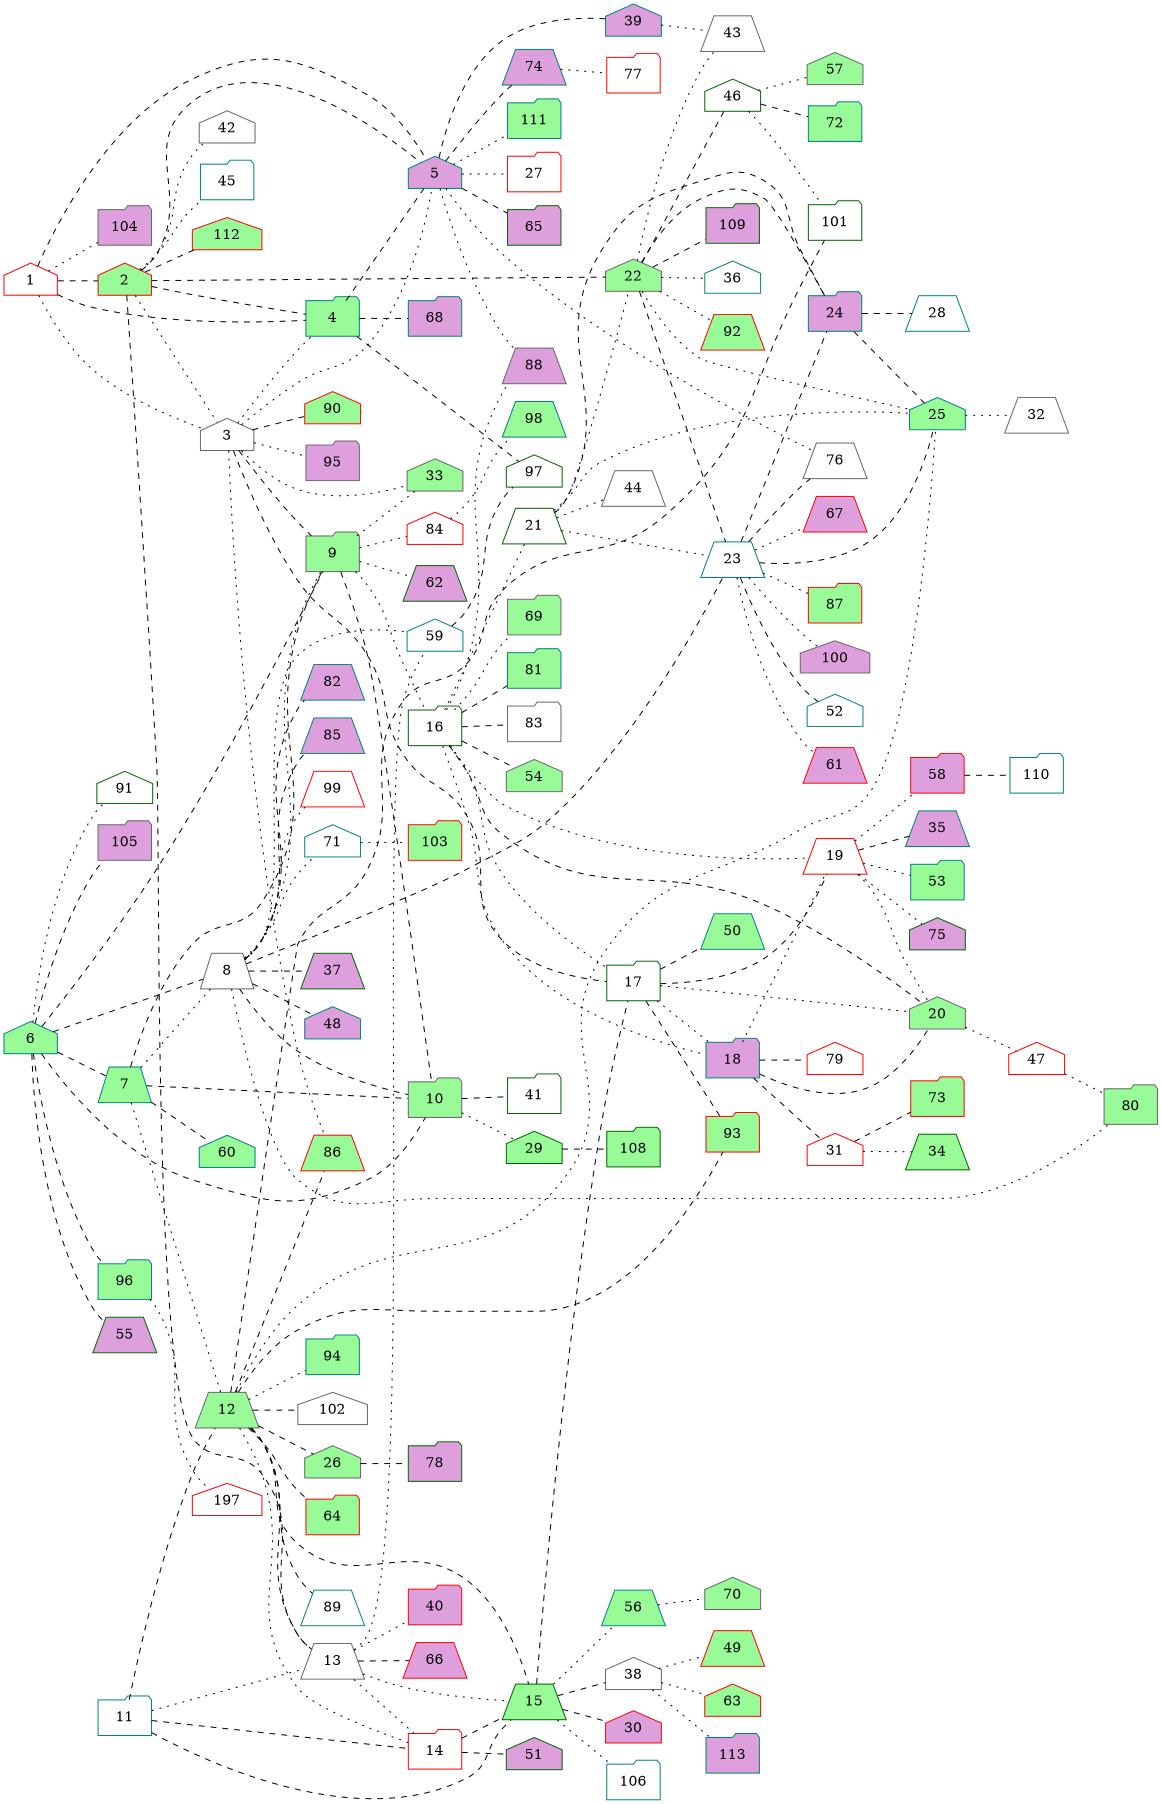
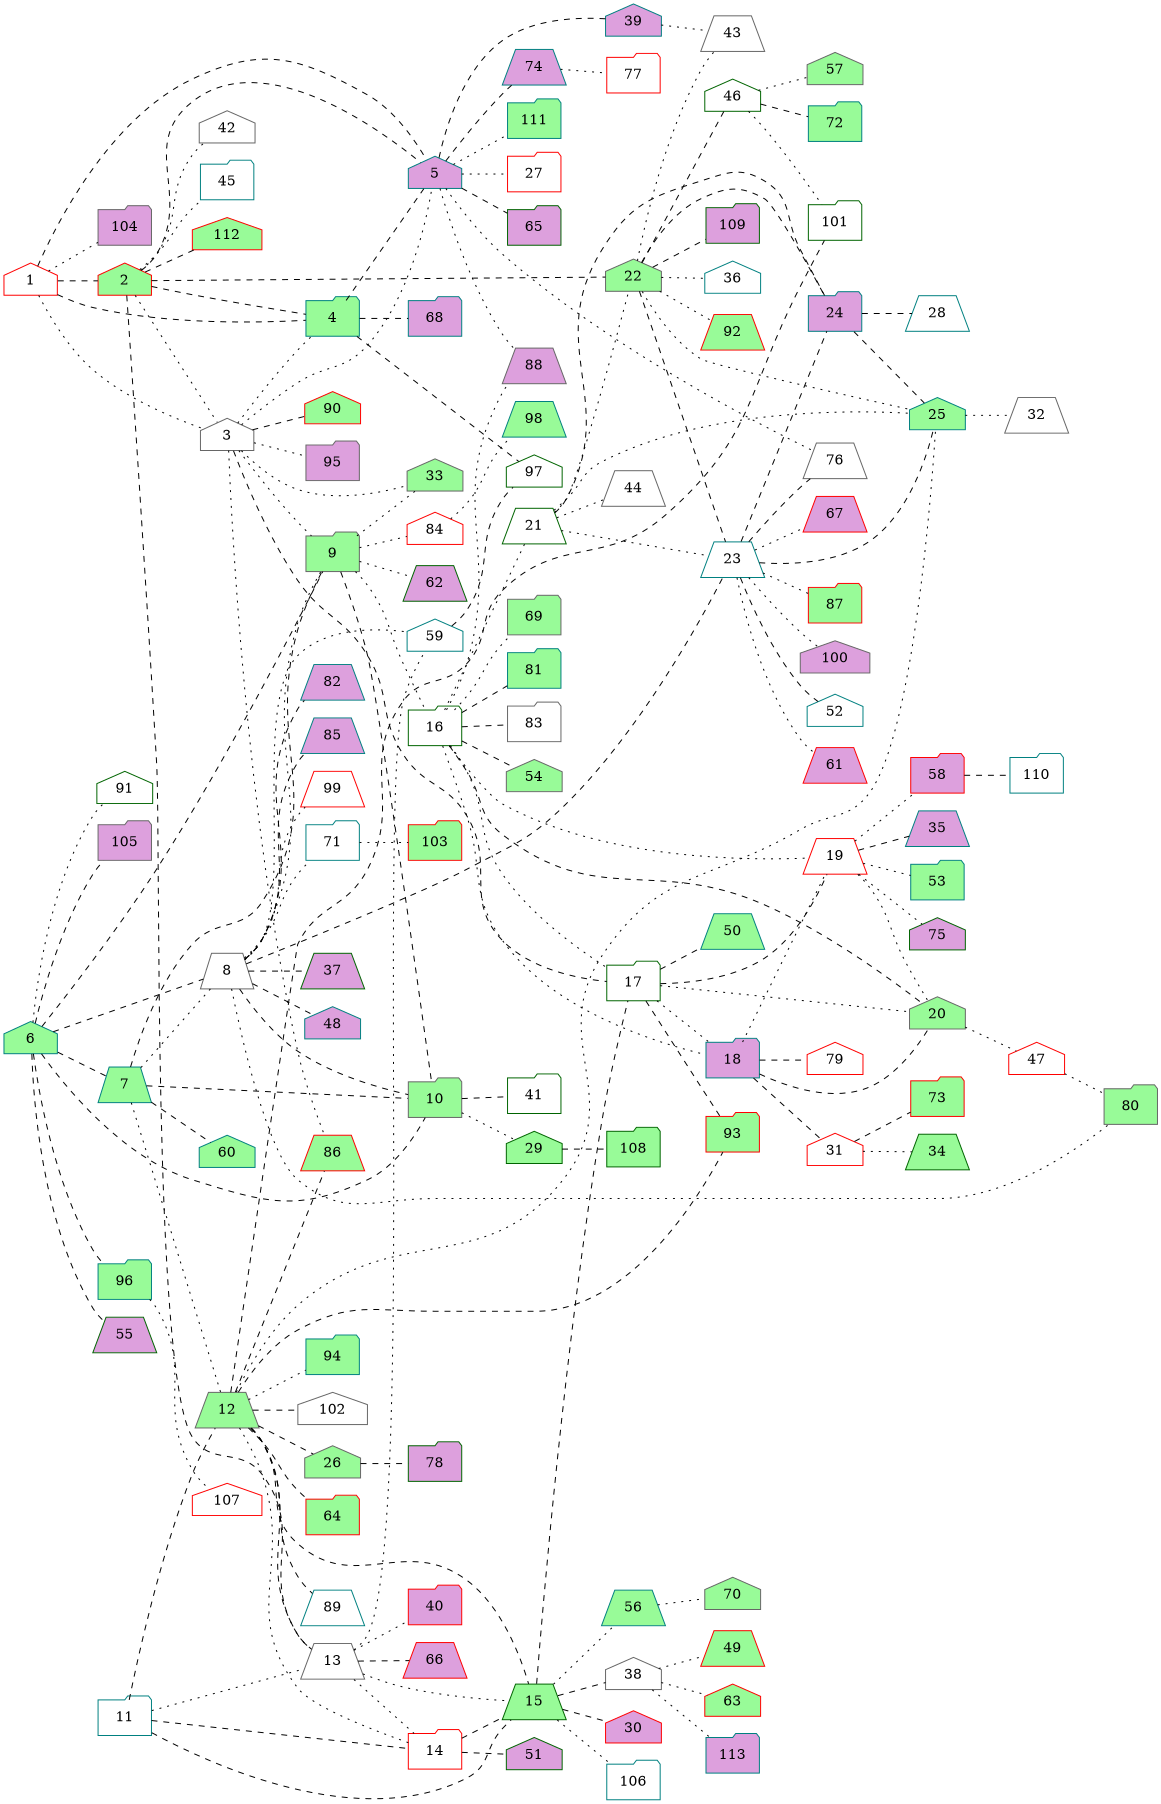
  graph {
    rankdir=LR
    node [color=teal fillcolor=palegreen shape=folder style=filled]
    edge [style=dashed]
    1 [color=red fillcolor=white shape=house]
    2 [color=red shape=house]
    3 [color=gray40 fillcolor=white shape=house]
    4
    5 [fillcolor=plum shape=house]
    104 [color=gray40 fillcolor=plum]
    13 [color=gray40 fillcolor=white shape=trapezium]
    22 [color=gray40 shape=house]
    42 [color=gray40 fillcolor=white shape=house]
    45 [fillcolor=white]
    112 [color=red shape=house]
    9 [color=gray40]
    17 [color=darkgreen fillcolor=white]
    33 [color=gray40 shape=house]
    86 [color=red shape=trapezium]
    90 [color=red shape=house]
    95 [color=gray40 fillcolor=plum]
    68 [fillcolor=plum]
    97 [color=darkgreen fillcolor=white shape=house]
    27 [color=red fillcolor=white]
    39 [fillcolor=plum shape=house]
    65 [color=darkgreen fillcolor=plum]
    74 [fillcolor=plum shape=trapezium]
    76 [color=gray40 fillcolor=white shape=trapezium]
    88 [color=gray40 fillcolor=plum shape=trapezium]
    111
    59 [fillcolor=white shape=house]
    14 [color=red fillcolor=white]
    15 [color=darkgreen shape=trapezium]
    40 [color=red fillcolor=plum]
    66 [color=red fillcolor=plum shape=trapezium]
    23 [fillcolor=white shape=trapezium]
    25 [shape=house]
    24 [fillcolor=plum]
    36 [fillcolor=white shape=house]
    43 [color=gray40 fillcolor=white shape=trapezium]
    46 [color=darkgreen fillcolor=white shape=house]
    92 [color=red shape=trapezium]
    109 [color=darkgreen fillcolor=plum]
    10 [color=gray40]
    16 [color=darkgreen fillcolor=white]
    62 [color=darkgreen fillcolor=plum shape=trapezium]
    84 [color=red fillcolor=white shape=house]
    93 [color=red]
    18 [fillcolor=plum]
    19 [color=red fillcolor=white shape=trapezium]
    20 [color=gray40 shape=house]
    50 [shape=trapezium]
    77 [color=red fillcolor=white]
    6 [shape=house]
    7 [shape=trapezium]
    8 [color=gray40 fillcolor=white shape=trapezium]
    55 [color=darkgreen fillcolor=plum shape=trapezium]
    91 [color=darkgreen fillcolor=white shape=house]
    96
    105 [color=gray40 fillcolor=plum]
    12 [color=gray40 shape=trapezium]
    60 [shape=house]
    37 [color=darkgreen fillcolor=plum shape=trapezium]
    48 [fillcolor=plum shape=house]
-   71 [fillcolor=white shape=house]
+   71 [fillcolor=white]
    80 [color=gray40]
    82 [fillcolor=plum shape=trapezium]
    85 [fillcolor=plum shape=trapezium]
    99 [color=red fillcolor=white shape=trapezium]
    29 [color=darkgreen shape=house]
    41 [color=darkgreen fillcolor=white]
-   107 [color=red fillcolor=white shape=house label=197]
+   107 [color=red fillcolor=white shape=house]
    26 [color=gray40 shape=house]
    64 [color=red]
    89 [fillcolor=white shape=trapezium]
    94
    101 [color=darkgreen fillcolor=white]
    102 [color=gray40 fillcolor=white shape=house]
    52 [fillcolor=white shape=house]
    61 [color=red fillcolor=plum shape=trapezium]
    67 [color=red fillcolor=plum shape=trapezium]
    87 [color=red]
    100 [color=gray40 fillcolor=plum shape=house]
    103 [color=red]
    21 [color=darkgreen fillcolor=white shape=trapezium]
    54 [color=gray40 shape=house]
    69 [color=gray40]
    81
    83 [color=gray40 fillcolor=white]
    98 [shape=trapezium]
    108 [color=darkgreen]
    11 [fillcolor=white]
    51 [color=darkgreen fillcolor=plum shape=house]
    30 [color=red fillcolor=plum shape=house]
    38 [color=gray40 fillcolor=white shape=house]
    56 [shape=trapezium]
    106 [fillcolor=white]
    32 [color=gray40 fillcolor=white shape=trapezium]
    78 [color=darkgreen fillcolor=plum]
    49 [color=red shape=trapezium]
    63 [color=red shape=house]
    113 [fillcolor=plum]
    70 [color=gray40 shape=house]
    31 [color=red fillcolor=white shape=house]
    79 [color=red fillcolor=white shape=house]
    35 [fillcolor=plum shape=trapezium]
    53
    58 [color=red fillcolor=plum]
    75 [color=darkgreen fillcolor=plum shape=house]
    47 [color=red fillcolor=white shape=house]
    44 [color=gray40 fillcolor=white shape=trapezium]
    34 [color=darkgreen shape=trapezium]
    73 [color=red]
    110 [fillcolor=white]
    28 [fillcolor=white shape=trapezium]
    57 [color=gray40 shape=house]
    72
    1 -- 2
    1 -- 3 [style=dotted]
    1 -- 4
    1 -- 5
    1 -- 104 [style=dotted]
    2 -- 3 [style=dotted]
    2 -- 4
    2 -- 5
    2 -- 13
    2 -- 22
    2 -- 42 [style=dotted]
    2 -- 45 [style=dotted]
    2 -- 112
    3 -- 4 [style=dotted]
    3 -- 5 [style=dotted]
-   3 -- 9
+   3 -- 9 [style=dotted]
    3 -- 17
    3 -- 33 [style=dotted]
    3 -- 86 [style=dotted]
    3 -- 90
    3 -- 95 [style=dotted]
    4 -- 5
    4 -- 68
    4 -- 97
    5 -- 27 [style=dotted]
    5 -- 39
    5 -- 65
    5 -- 74
    5 -- 76 [style=dotted]
    5 -- 88 [style=dotted]
    5 -- 111 [style=dotted]
    13 -- 59 [style=dotted]
    13 -- 14 [style=dotted]
    13 -- 15 [style=dotted]
    13 -- 40 [style=dotted]
    13 -- 66
    22 -- 23
    22 -- 25 [style=dotted]
    22 -- 24
    22 -- 36 [style=dotted]
    22 -- 43 [style=dotted]
    22 -- 46
    22 -- 92 [style=dotted]
    22 -- 109
    9 -- 33 [style=dotted]
    9 -- 10
    9 -- 16 [style=dotted]
    9 -- 62 [style=dotted]
    9 -- 84 [style=dotted]
    17 -- 93
    17 -- 18 [style=dotted]
    17 -- 19
    17 -- 20 [style=dotted]
    17 -- 50
    39 -- 43 [style=dotted]
    74 -- 77 [style=dotted]
    59 -- 97
    14 -- 15
    14 -- 51
    15 -- 17
    15 -- 30
    15 -- 38
    15 -- 56 [style=dotted]
    15 -- 106 [style=dotted]
    23 -- 76
    23 -- 25
    23 -- 24
    23 -- 52
    23 -- 61 [style=dotted]
    23 -- 67 [style=dotted]
    23 -- 87 [style=dotted]
    23 -- 100 [style=dotted]
    25 -- 32 [style=dotted]
    24 -- 25
    24 -- 28
    46 -- 101 [style=dotted]
    46 -- 57 [style=dotted]
    46 -- 72
    10 -- 29 [style=dotted]
    10 -- 41
    16 -- 17 [style=dotted]
    16 -- 88 [style=dotted]
    16 -- 18 [style=dotted]
    16 -- 19 [style=dotted]
    16 -- 20
    16 -- 21 [style=dotted]
    16 -- 54
    16 -- 69 [style=dotted]
    16 -- 81
    16 -- 83
    84 -- 98 [style=dotted]
    18 -- 19 [style=dotted]
    18 -- 20
    18 -- 31
    18 -- 79
    19 -- 20 [style=dotted]
    19 -- 35
    19 -- 53 [style=dotted]
    19 -- 58 [style=dotted]
    19 -- 75 [style=dotted]
    20 -- 47 [style=dotted]
    6 -- 9
    6 -- 10
    6 -- 7
    6 -- 8
    6 -- 55
    6 -- 91 [style=dotted]
    6 -- 96
    6 -- 105
    7 -- 9
    7 -- 10
    7 -- 8 [style=dotted]
    7 -- 12 [style=dotted]
    7 -- 60
    8 -- 9 [style=dotted]
    8 -- 59 [style=dotted]
    8 -- 23
    8 -- 10
    8 -- 37
    8 -- 48
    8 -- 71 [style=dotted]
    8 -- 80 [style=dotted]
    8 -- 82
    8 -- 85
    8 -- 99 [style=dotted]
    96 -- 107 [style=dotted]
    12 -- 13
    12 -- 86
    12 -- 14 [style=dotted]
    12 -- 15
    12 -- 25 [style=dotted]
    12 -- 93
    12 -- 26
    12 -- 64
    12 -- 89
    12 -- 94 [style=dotted]
    12 -- 101
    12 -- 102
    71 -- 103 [style=dotted]
    29 -- 108
    26 -- 78
    21 -- 22 [style=dotted]
    21 -- 23 [style=dotted]
    21 -- 25 [style=dotted]
    21 -- 24
    21 -- 44 [style=dotted]
    11 -- 13 [style=dotted]
    11 -- 14
    11 -- 15
    11 -- 12
    38 -- 49 [style=dotted]
    38 -- 63 [style=dotted]
    38 -- 113 [style=dotted]
    56 -- 70 [style=dotted]
    31 -- 34 [style=dotted]
    31 -- 73
    58 -- 110
    47 -- 80 [style=dotted]
  }
